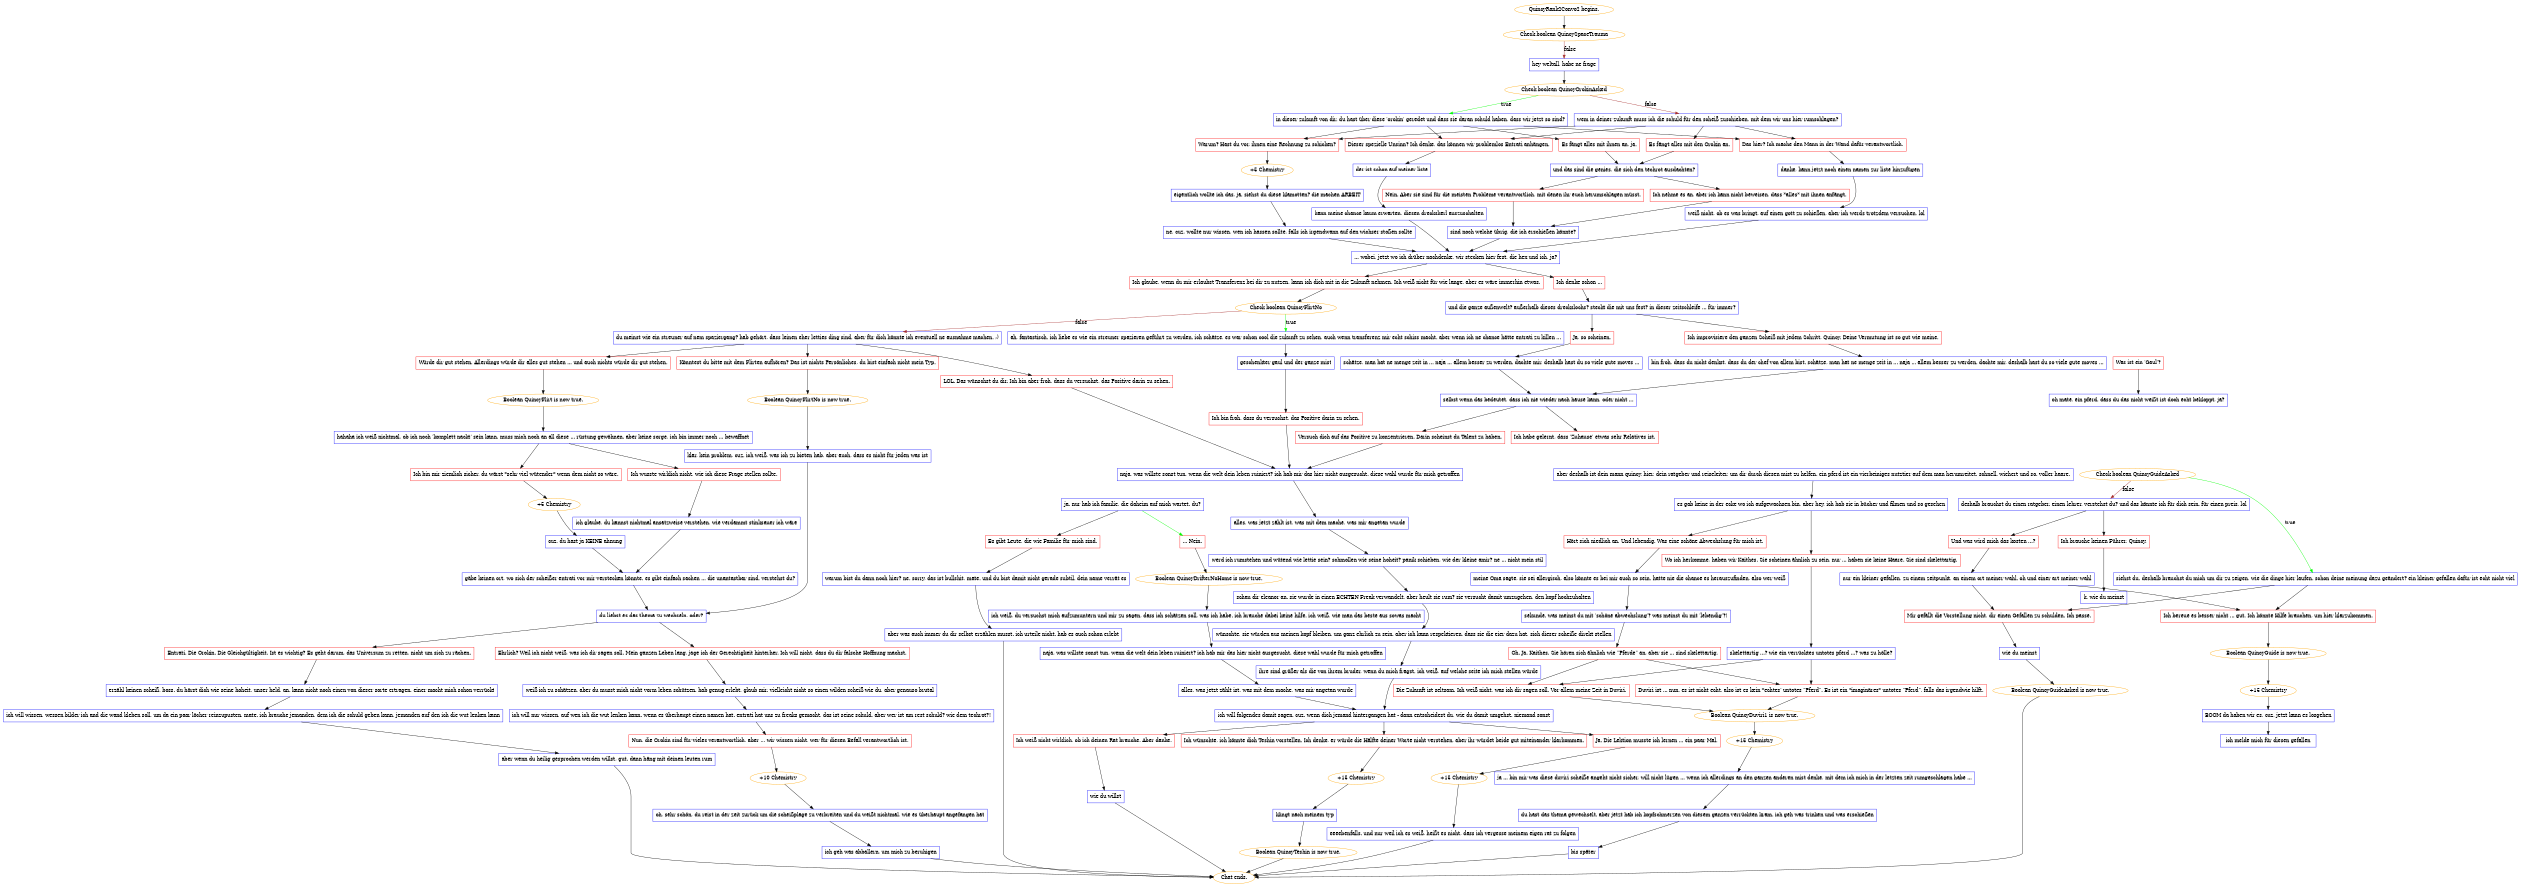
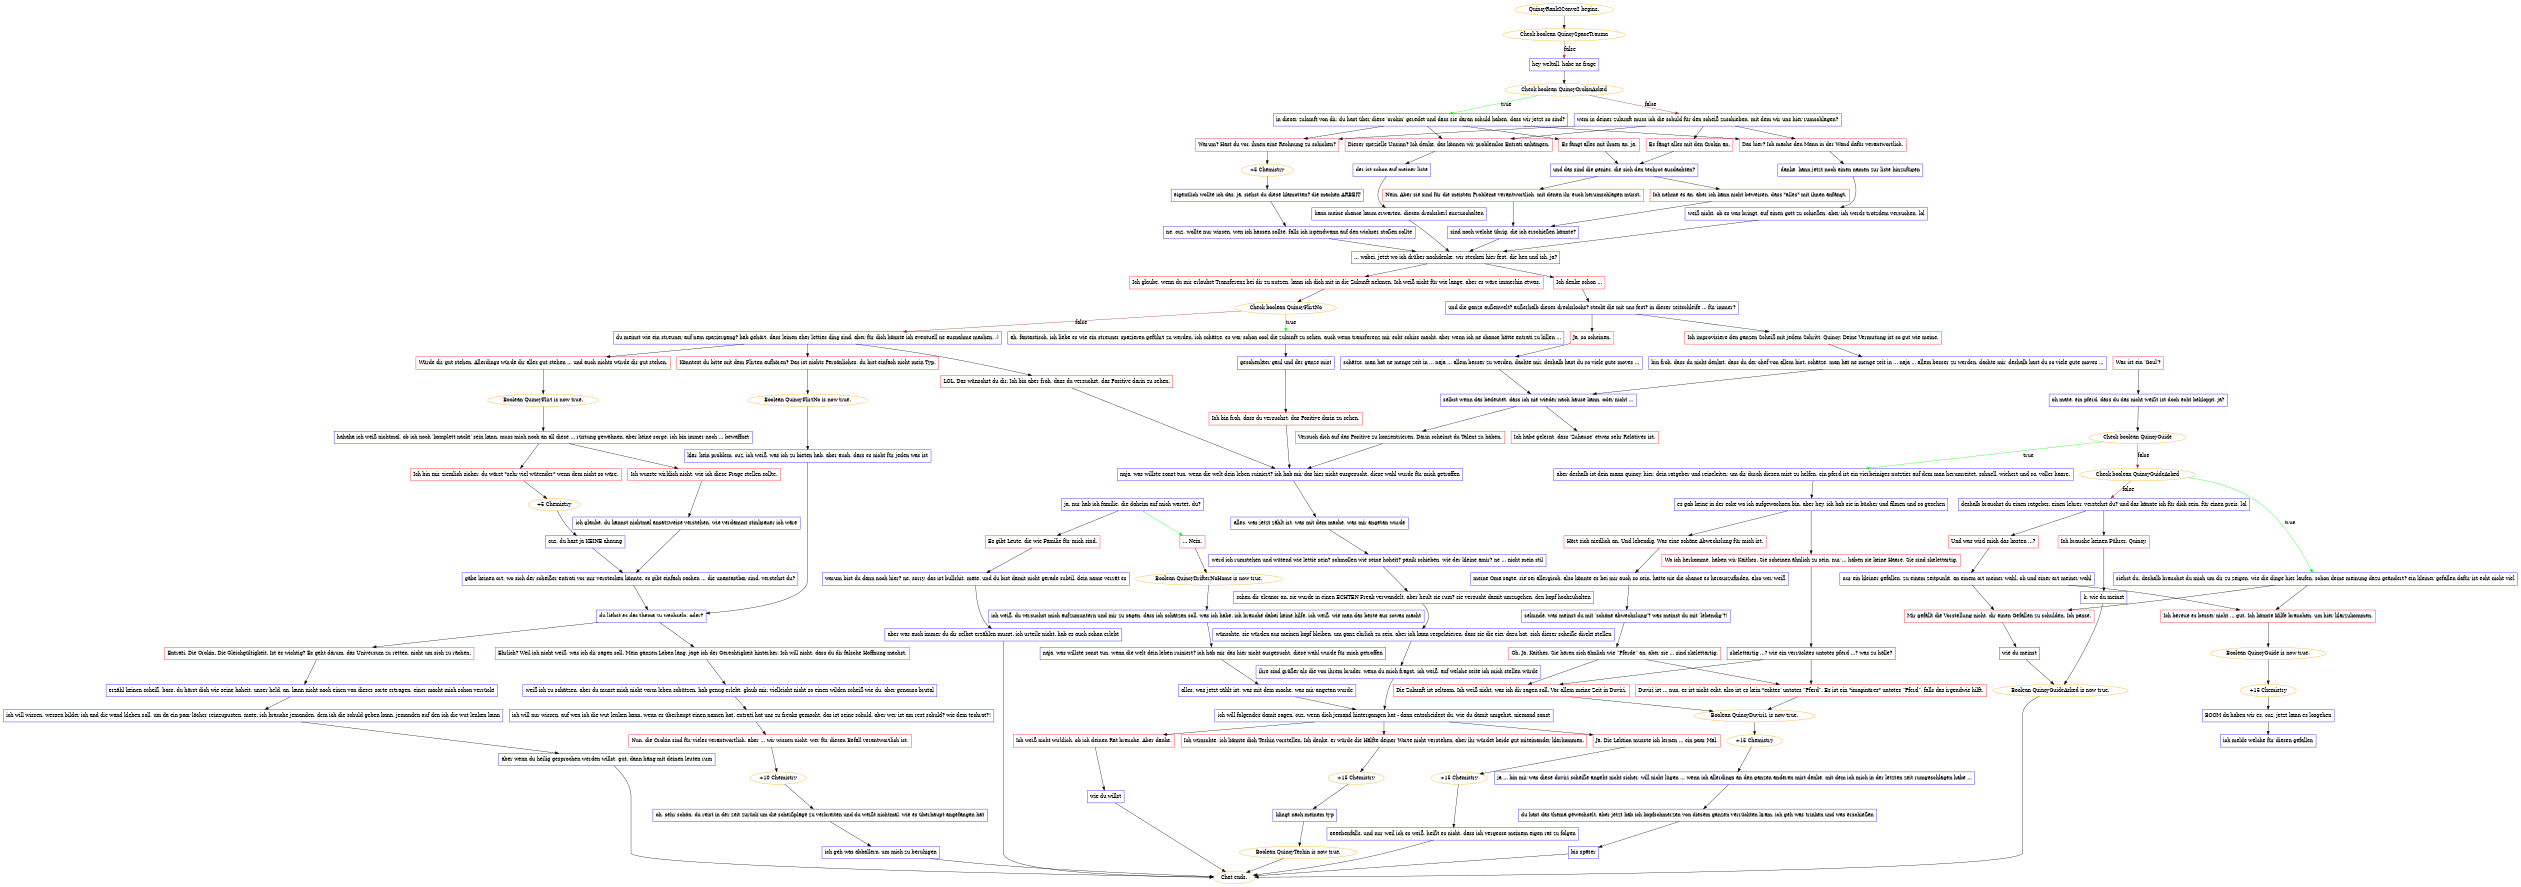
  digraph {
    node [color=blue shape=box]
    "QuincyRank2Convo2 begins." [color=orange shape=""]
    n2 [color=orange label="Check boolean QuincySpaceTrauma" shape=""]
    n3 [label="hey weltall, habe ne frage"]
    n4 [color=orange label="Check boolean QuincyOrokinAsked" shape=""]
    n5 [label="in dieser zukunft von dir. du hast über diese 'orokin' geredet und dass sie daran schuld haben, dass wir jetzt so sind?"]
    n6 [label="wem in deiner zukunft muss ich die schuld für den scheiß zuschieben, mit dem wir uns hier rumschlagen?"]
    n7 [color=red label="Warum? Hast du vor, ihnen eine Rechnung zu schicken?"]
    n8 [color=red label="Dieser spezielle Unsinn? Ich denke, das können wir problemlos Entrati anhängen."]
    n9 [color=red label="Das hier? Ich mache den Mann in der Wand dafür verantwortlich."]
    n10 [color=red label="Es fängt alles mit ihnen an, ja."]
    n11 [color=red label="Es fängt alles mit den Orokin an."]
    n12 [color=orange label="+5 Chemistry" shape=""]
    n13 [label="der ist schon auf meiner liste"]
    n14 [label="danke, kann jetzt noch einen namen zur liste hinzufügen"]
    n15 [label="und das sind die genies, die sich den techrot ausdachten?"]
    n16 [label="eigentlich wollte ich das, ja. siehst du diese klamotten? die machen ARBEIT"]
    n17 [label="kann meine chance kaum erwarten, diesen dreckskerl auszuschalten"]
    n18 [label="weiß nicht, ob es was bringt, auf einen gott zu schießen, aber ich werds trotzdem versuchen, lol"]
    n19 [color=red label="Nein. Aber sie sind für die meisten Probleme verantwortlich, mit denen ihr euch herumschlagen müsst."]
    n20 [color=red label="Ich nehme es an, aber ich kann nicht beweisen, dass *alles* mit ihnen anfängt."]
    n21 [label="ne, cuz, wollte nur wissen, wen ich hassen sollte, falls ich irgendwann auf den wichser stoßen sollte"]
    n22 [label="... wobei, jetzt wo ich drüber nachdenke, wir stecken hier fest, die hex und ich, ja?"]
    n23 [label="sind noch welche übrig, die ich erschießen könnte?"]
    n24 [color=red label="Ich glaube, wenn du mir erlaubst Transferenz bei dir zu nutzen, kann ich dich mit in die Zukunft nehmen. Ich weiß nicht für wie lange, aber es wäre immerhin etwas."]
    n25 [color=red label="Ich denke schon ..."]
    n26 [color=orange label="Check boolean QuincyFlirtNo" shape=""]
    n27 [label="und die ganze außenwelt? außerhalb dieses dreckslochs? steckt die mit uns fest? in dieser zeitschleife ... für immer?"]
    n28 [label="ah, fantastisch. ich liebe es wie ein streuner spazieren geführt zu werden. ich schätze, es war schon cool die zukunft zu sehen, auch wenn transferenz mir echt schiss macht. aber wenn ich ne chance hätte entrati zu killen ..."]
    n29 [label="du meinst wie ein streuner auf nem spaziergang? hab gehört, dass leinen eher letties ding sind. aber für dich könnte ich eventuell ne ausnahme machen. ;)"]
    n30 [color=red label="Ich improvisiere den ganzen Scheiß mit jedem Schritt, Quincy. Deine Vermutung ist so gut wie meine."]
    n31 [color=red label="Ja, so scheinen."]
    n32 [label="geschenkter gaul und der ganze mist"]
    n33 [color=red label="Würde dir gut stehen. Allerdings würde dir alles gut stehen ... und auch nichts würde dir gut stehen."]
    n34 [color=red label="Könntest du bitte mit dem Flirten aufhören? Das ist nichts Persönliches, du bist einfach nicht mein Typ."]
    n35 [color=red label="LOL. Das wünschst du dir. Ich bin aber froh, dass du versuchst, das Positive darin zu sehen."]
    n36 [label="bin froh, dass du nicht denkst, dass du der chef von allem bist. schätze, man hat ne menge zeit in ... naja ... allem besser zu werden. dachte mir, deshalb hast du so viele gute moves ..."]
    n37 [label="schätze, man hat ne menge zeit in ... naja ... allem besser zu werden. dachte mir, deshalb hast du so viele gute moves ..."]
    n38 [color=red label="Ich bin froh, dass du versuchst, das Positive darin zu sehen."]
    n39 [color=orange label="Boolean QuincyFlirt is now true." shape=""]
    n40 [color=orange label="Boolean QuincyFlirtNo is now true." shape=""]
    n41 [label="naja, was willste sonst tun, wenn die welt dein leben ruiniert? ich hab mir das hier nicht ausgesucht. diese wahl wurde für mich getroffen"]
    n42 [label="selbst wenn das bedeutet, dass ich nie wieder nach hause kann, oder nicht ..."]
    n43 [color=red label="Was ist ein 'Gaul'?"]
    n44 [label="oh mate, ein pferd. dass du das nicht weißt ist doch echt bekloppt, ja?"]
    n45 [label="hahaha ich weiß nichtmal, ob ich noch 'komplett nackt' sein kann. muss mich noch an all diese ... rüstung gewöhnen. aber keine sorge, ich bin immer noch ... bewaffnet"]
    n46 [label="klar, kein problem, cuz. ich weiß, was ich zu bieten hab, aber auch, dass es nicht für jeden was ist"]
    n47 [label="alles, was jetzt zählt ist, was mit dem mache, was mir angetan wurde"]
    n48 [color=red label="Versuch dich auf das Positive zu konzentrieren. Darin scheinst du Talent zu haben."]
    n49 [color=red label="Ich habe gelernt, dass 'Zuhause' etwas sehr Relatives ist."]
+   n50 [color=orange label="Check boolean QuincyGuide" shape=""]
    n51 [color=red label="Ich wusste wirklich nicht, wie ich diese Frage stellen sollte."]
    n52 [color=red label="Ich bin mir ziemlich sicher, du wärst *sehr viel wütender* wenn dem nicht so wäre."]
    n53 [label="du liebst es das thema zu wechseln, oder?"]
    n54 [label="werd ich rumstehen und wütend wie lettie sein? schmollen wie seine hoheit? panik schieben, wie der kleine amir? ne ... nicht mein stil"]
    n55 [label="aber deshalb ist dein mann quincy, hier, dein ratgeber und reiseleiter, um dir durch diesen mist zu helfen. ein pferd ist ein vierbeiniges nutztier auf dem man herumreitet. schnell. wiehert und so. voller haare."]
    n56 [color=orange label="Check boolean QuincyGuideAsked" shape=""]
    n57 [label="ich glaube, du kannst nichtmal ansatzweise verstehen, wie verdammt stinksauer ich wäre"]
    n58 [color=orange label="+5 Chemistry" shape=""]
    n59 [color=red label="Ehrlich? Weil ich nicht weiß, was ich dir sagen soll. Mein ganzen Leben lang, jage ich der Gerechtigkeit hinterher. Ich will nicht, dass du dir falsche Hoffnung machst."]
    n60 [color=red label="Entrati. Die Orokin. Die Gleichgültigkeit. Ist es wichtig? Es geht darum, das Universum zu retten, nicht um sich zu rächen."]
    n61 [label="schau dir eleanor an. sie wurde in einen ECHTEN Freak verwandelt, aber heult sie rum? sie versucht damit umzugehen, den kopf hochzuhalten"]
    n62 [label="ja. nur hab ich familie, die daheim auf mich wartet. du?"]
    n63 [color=red label="... Nein."]
    n64 [color=red label="Es gibt Leute, die wie Familie für mich sind."]
    n65 [label="es gab keine in der ecke wo ich aufgewachsen bin, aber hey, ich hab sie in bücher und filmen und so gesehen"]
    n66 [label="siehst du. deshalb brauchst du mich um dir zu zeigen, wie die dinge hier laufen. schon deine meinung dazu geändert? ein kleiner gefallen dafür ist echt nicht viel"]
    n67 [label="deshalb brauchst du einen ratgeber. einen lehrer, verstehst du? und das könnte ich für dich sein. für einen preis, lol"]
    n68 [label="gäbe keinen ort, wo sich der scheißer entrati vor mir verstecken könnte. es gibt einfach sachen ... die unantastbar sind. verstehst du?"]
    n69 [label="cuz, du hast ja KEINE ahnung"]
    n70 [label="weiß ich zu schätzen, aber du musst mich nicht vorm leben schützen. hab genug erlebt, glaub mir. vielleicht nicht so einen wilden scheiß wie du, aber genauso brutal"]
    n71 [label="erzähl keinen scheiß, boss. du hörst dich wie seine hoheit, unser held, an. kann nicht noch einen von dieser sorte ertragen, einer macht mich schon verrückt"]
    n72 [label="wünschte, sie würden aus meinen kopf bleiben, um ganz ehrlich zu sein, aber ich kann respektieren, dass sie die eier dazu hat, sich dieser scheiße direkt stellen"]
    n73 [color=orange label="Boolean QuincyDrifterNoHome is now true." shape=""]
    n74 [label="warum bist du dann noch hier? ne. sorry, das ist bullshit, mate. und du bist damit nicht gerade subtil. dein name verrät es"]
    n75 [color=red label="Wo ich herkomme, haben wir Kaithes. Sie scheinen ähnlich zu sein, nur ... haben sie keine Haare. Sie sind skelettartig."]
    n76 [color=red label="Hört sich niedlich an. Und lebendig. Was eine schöne Abwechslung für mich ist."]
    n77 [color=red label="Ich bereue es besser nicht ... gut. Ich könnte Hilfe brauchen, um hier klarzukommen."]
    n78 [color=red label="Mir gefällt die Vorstellung nicht, dir einen Gefallen zu schulden. Ich passe."]
    n79 [color=red label="Und was wird mich das kosten ...?"]
    n80 [color=red label="Ich brauche keinen Führer, Quincy."]
    n81 [label="ich will nur wissen, auf wen ich die wut lenken kann. wenn es überhaupt einen namen hat. entrati hat uns zu freaks gemacht, das ist seine schuld. aber wer ist am rest schuld? wie dem techrot?!"]
    n82 [label="ich will wissen, wessen bilder ich and die wand kleben soll, um da ein paar löcher reinzupusten, mate. ich brauche jemanden, dem ich die schuld geben kann, jemanden auf den ich die wut lenken kann"]
    n83 [label="ihre sind größer als die von ihrem bruder, wenn du mich fragst. ich weiß, auf welche seite ich mich stellen würde"]
    n84 [label="ich weiß, du versuchst mich aufzumuntern und mir zu sagen, dass ich schätzen soll, was ich habe. ich brauche dabei keine hilfe. ich weiß, wie man das beste aus sowas macht"]
    n85 [label="aber was auch immer du dir selbst erzählen musst. ich urteile nicht. hab es auch schon erlebt"]
    n86 [label="skelettartig ...? wie ein verrücktes untotes pferd ...? was zu hölle?"]
    n87 [label="meine Oma sagte, sie sei allergisch, also könnte es bei mir auch so sein. hatte nie die chance es herauszufinden, also wer weiß"]
    n88 [color=orange label="Boolean QuincyGuide is now true." shape=""]
    n89 [label="wie du meinst"]
    n90 [label="nur ein kleiner gefallen, zu einem zeitpunkt, an einem ort meiner wahl. oh und einer art meiner wahl"]
    n91 [label="k, wie du meinst"]
    n92 [color=red label="Nun, die Orokin sind für vieles verantwortlich, aber ... wir wissen nicht, wer für diesen Befall verantwortlich ist."]
    n93 [label="aber wenn du heilig gesprochen werden willst, gut. dann häng mit deinen leuten rum"]
    n94 [label="ich will folgendes damit sagen, cuz. wenn dich jemand hintergangen hat - dann entscheidest du, wie du damit umgehst. niemand sonst"]
    n95 [label="naja, was willste sonst tun, wenn die welt dein leben ruiniert? ich hab mir das hier nicht ausgesucht. diese wahl wurde für mich getroffen"]
    "Chat ends." [color=orange shape=""]
    n97 [color=red label="Duviri ist ... nun, es ist nicht echt, also ist es kein *echtes' untotes \"Pferd\". Es ist ein *imaginäres* untotes \"Pferd\", falls das irgendwie hilft."]
    n98 [color=red label="Die Zukunft ist seltsam. Ich weiß nicht, was ich dir sagen soll. Vor allem meine Zeit in Duviri."]
    n99 [label="sekunde. was meinst du mit 'schöne abwechslung'? was meinst du mit 'lebendig'?!"]
    n100 [color=orange label="+15 Chemistry" shape=""]
    n101 [color=orange label="Boolean QuincyGuideAsked is now true." shape=""]
    n102 [color=orange label="+10 Chemistry" shape=""]
    n103 [color=red label="Ich wünschte, ich könnte dich Teshin vorstellen. Ich denke, er würde die Hälfte deiner Worte nicht verstehen, aber ihr würdet beide gut miteinander klarkommen."]
    n104 [color=red label="Ja. Die Lektion musste ich lernen ... ein paar Mal."]
    n105 [color=red label="Ich weiß nicht wirklich, ob ich deinen Rat brauche. Aber danke."]
    n106 [label="alles, was jetzt zählt ist, was mit dem mache, was mir angetan wurde"]
    n107 [color=orange label="Boolean QuincyDuviri1 is now true." shape=""]
    n108 [color=red label="Oh. Ja. Kaithes. Sie hören sich ähnlich wie \"Pferde\" an, aber sie ... sind skelettartig."]
    n109 [label="BOOM da haben wir es, cuz, jetzt kann es losgehen"]
    n110 [label="oh, sehr schön, du reist in der zeit zurück um die scheißplage zu verbreiten und du weißt nichtmal, wie es überhaupt angefangen hat"]
    n111 [color=orange label="+15 Chemistry" shape=""]
    n112 [color=orange label="+15 Chemistry" shape=""]
    n113 [label="wie du willst"]
    n114 [color=orange label="+15 Chemistry" shape=""]
-   n115 [label="ich melde mich für diesen gefallen"]
+   n115 [label="ich melde welche für diesen gefallen"]
    n116 [label="ich geh was abballern, um mich zu beruhigen"]
    n117 [label="klingt nach meinem typ"]
    n118 [label="eeeebenfalls. und nur weil ich es weiß, heißt es nicht, dass ich vergesse meinem eigen rat zu folgen"]
    n119 [label="ja ... bin mir was diese duviri scheiße angeht nicht sicher, will nicht lügen ... wenn ich allerdings an den ganzen anderen mist denke, mit dem ich mich in der letzten zeit rumgeschlagen habe ..."]
    n120 [color=orange label="Boolean QuincyTeshin is now true." shape=""]
    n121 [label="du hast das thema gewechselt. aber jetzt hab ich kopfschmerzen von diesem ganzen verrückten kram. ich geh was trinken und was erschießen"]
    n122 [label="bis später"]
    "QuincyRank2Convo2 begins." -> n2
    n2 -> n3 [color=brown label=false]
    n3 -> n4
    n4 -> n5 [color=green label=true]
    n4 -> n6 [color=brown label=false]
    n5 -> n7
    n5 -> n8
    n5 -> n9
    n5 -> n10
    n6 -> n7
    n6 -> n8
    n6 -> n9
    n6 -> n11
    n7 -> n12
    n8 -> n13
    n9 -> n14
    n10 -> n15
    n11 -> n15
    n12 -> n16
    n13 -> n17
    n14 -> n18
    n15 -> n19
    n15 -> n20
    n16 -> n21
    n17 -> n22
    n18 -> n22
    n19 -> n23
    n20 -> n23
    n21 -> n22
    n22 -> n24
    n22 -> n25
    n23 -> n22
    n24 -> n26
    n25 -> n27
    n26 -> n28 [color=green label=true]
    n26 -> n29 [color=brown label=false]
    n27 -> n30
    n27 -> n31
    n28 -> n32
    n29 -> n33
    n29 -> n34
    n29 -> n35
    n30 -> n36
    n31 -> n37
    n32 -> n38
    n33 -> n39
    n34 -> n40
    n35 -> n41
    n36 -> n42
    n37 -> n42
    n38 -> n41
    n39 -> n45
    n40 -> n46
    n41 -> n47
    n42 -> n48
    n42 -> n49
    n43 -> n44
+   n44 -> n50
    n45 -> n51
    n45 -> n52
    n46 -> n53
    n47 -> n54
    n48 -> n41
+   n50 -> n55 [color=green label=true]
+   n50 -> n56 [color=brown label=false]
    n51 -> n57
    n52 -> n58
    n53 -> n59
    n53 -> n60
    n54 -> n61
    n55 -> n65
    n56 -> n66 [color=green label=true]
    n56 -> n67 [color=brown label=false]
    n57 -> n68
    n58 -> n69
    n59 -> n70
    n60 -> n71
    n61 -> n72
    n62 -> n63 [color=green]
    n62 -> n64
    n63 -> n73
    n64 -> n74
    n65 -> n75
    n65 -> n76
    n66 -> n77
    n66 -> n78
    n67 -> n79
    n67 -> n80
    n68 -> n53
    n69 -> n68
    n70 -> n81
    n71 -> n82
    n72 -> n83
    n73 -> n84
    n74 -> n85
    n75 -> n86
    n76 -> n87
    n77 -> n88
    n78 -> n89
    n79 -> n90
    n80 -> n91
    n81 -> n92
    n82 -> n93
    n83 -> n94
    n84 -> n95
    n85 -> "Chat ends."
    n86 -> n97
    n86 -> n98
    n87 -> n99
    n88 -> n100
    n89 -> n101
    n90 -> n77
    n90 -> n78
+   n91 -> n101
    n92 -> n102
    n93 -> "Chat ends."
    n94 -> n103
    n94 -> n104
    n94 -> n105
    n95 -> n106
    n97 -> n107
    n98 -> n107
    n99 -> n108
    n100 -> n109
    n101 -> "Chat ends."
    n102 -> n110
    n103 -> n111
    n104 -> n112
    n105 -> n113
    n106 -> n94
    n107 -> n114
    n108 -> n97
    n108 -> n98
    n109 -> n115
    n110 -> n116
    n111 -> n117
    n112 -> n118
    n113 -> "Chat ends."
    n114 -> n119
    n116 -> "Chat ends."
    n117 -> n120
    n118 -> "Chat ends."
    n119 -> n121
    n120 -> "Chat ends."
    n121 -> n122
    n122 -> "Chat ends."
  }
